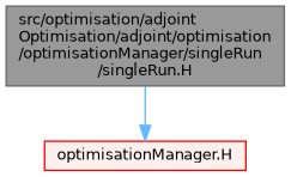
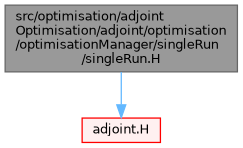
  digraph {
    node [fontname=Helvetica fontsize=10 shape=box style=filled]
    n1 [color=gray40 fillcolor=grey60 fontcolor=black height=0.2 label="src/optimisation/adjoint\lOptimisation/adjoint/optimisation\l/optimisationManager/singleRun\l/singleRun.H" width=0.4]
-   n2 [color=red fillcolor="#FFF0F0" height=0.2 label="optimisationManager.H" width=0.4]
+   n2 [color=red fillcolor="#FFF0F0" height=0.2 label="adjoint.H" width=0.4]
    n1 -> n2 [color=steelblue1 fontname=Helvetica fontsize=10 labelfontname=Helvetica labelfontsize=10 style=solid]
  }
